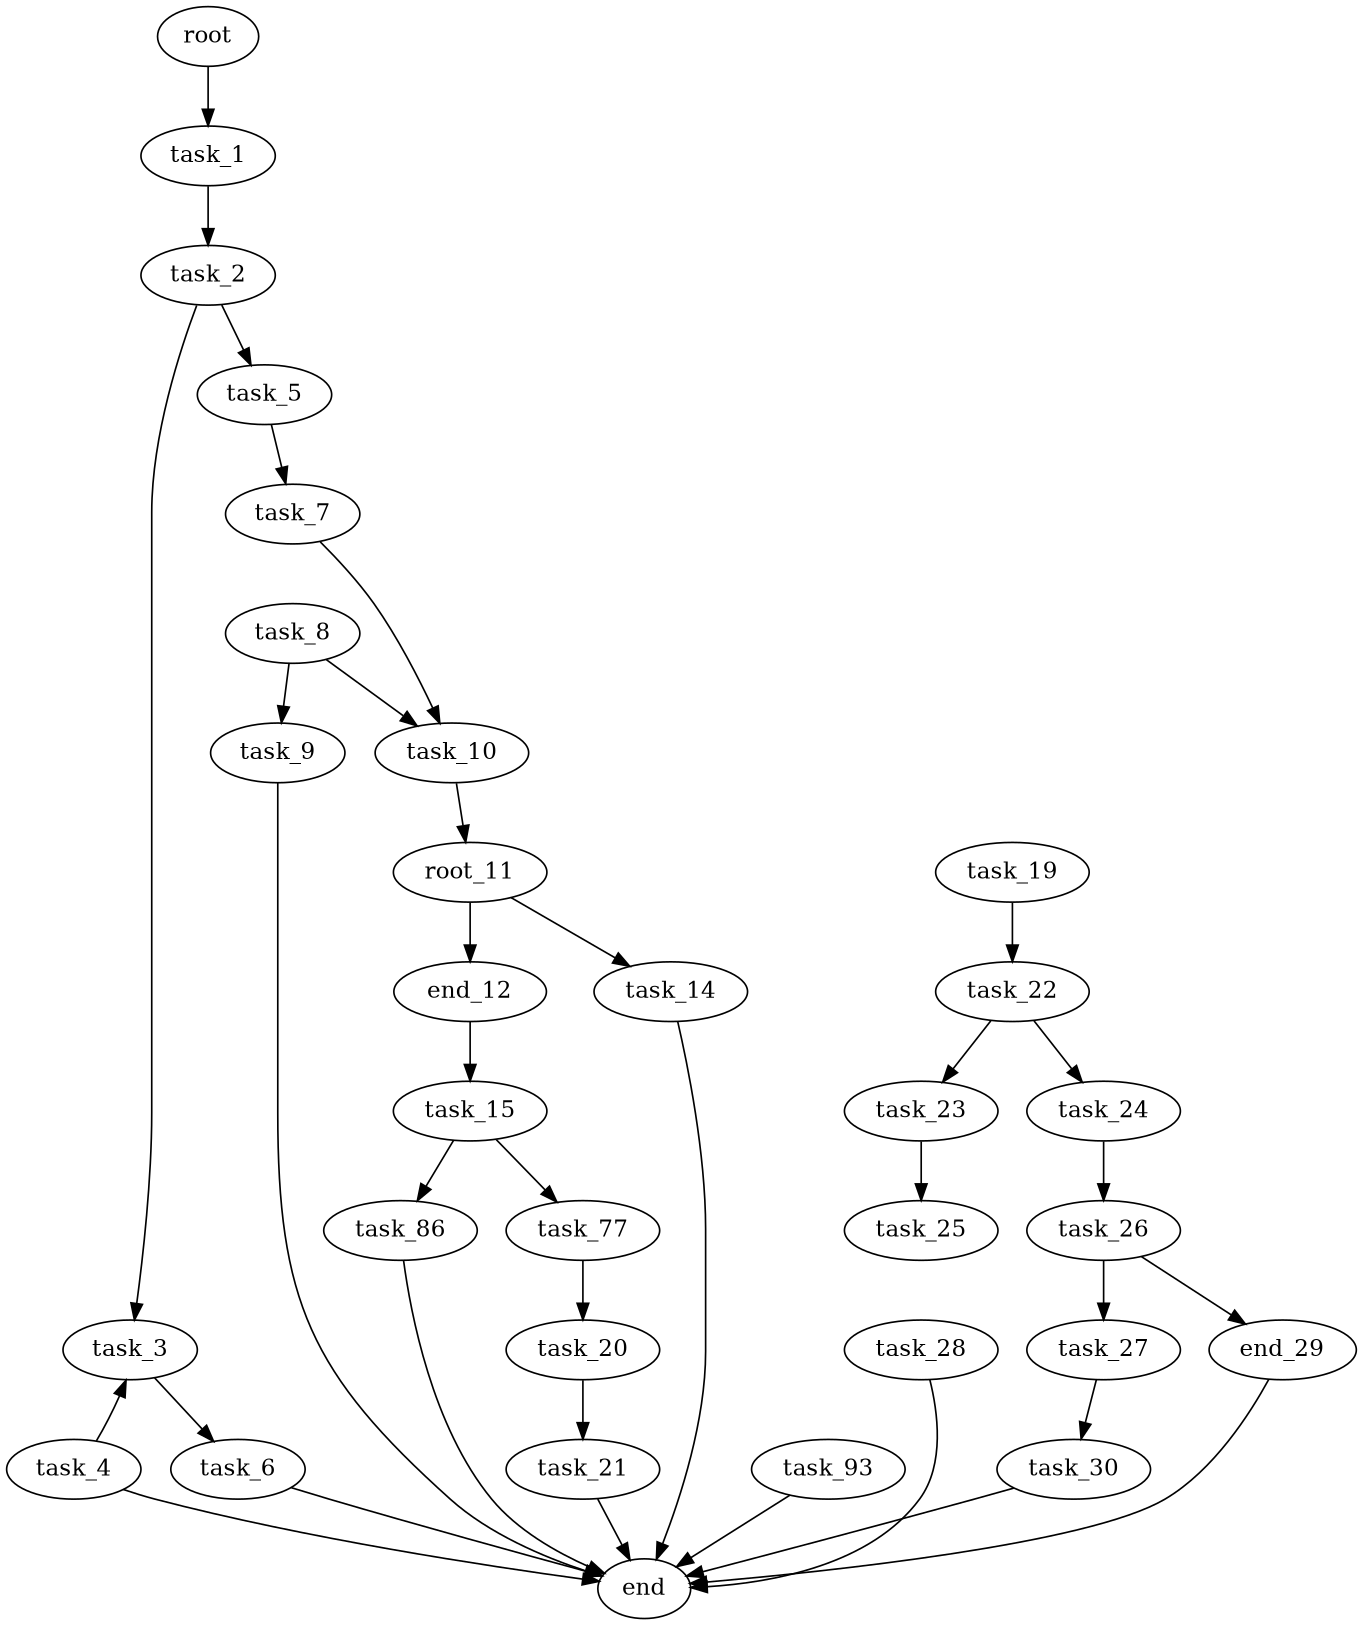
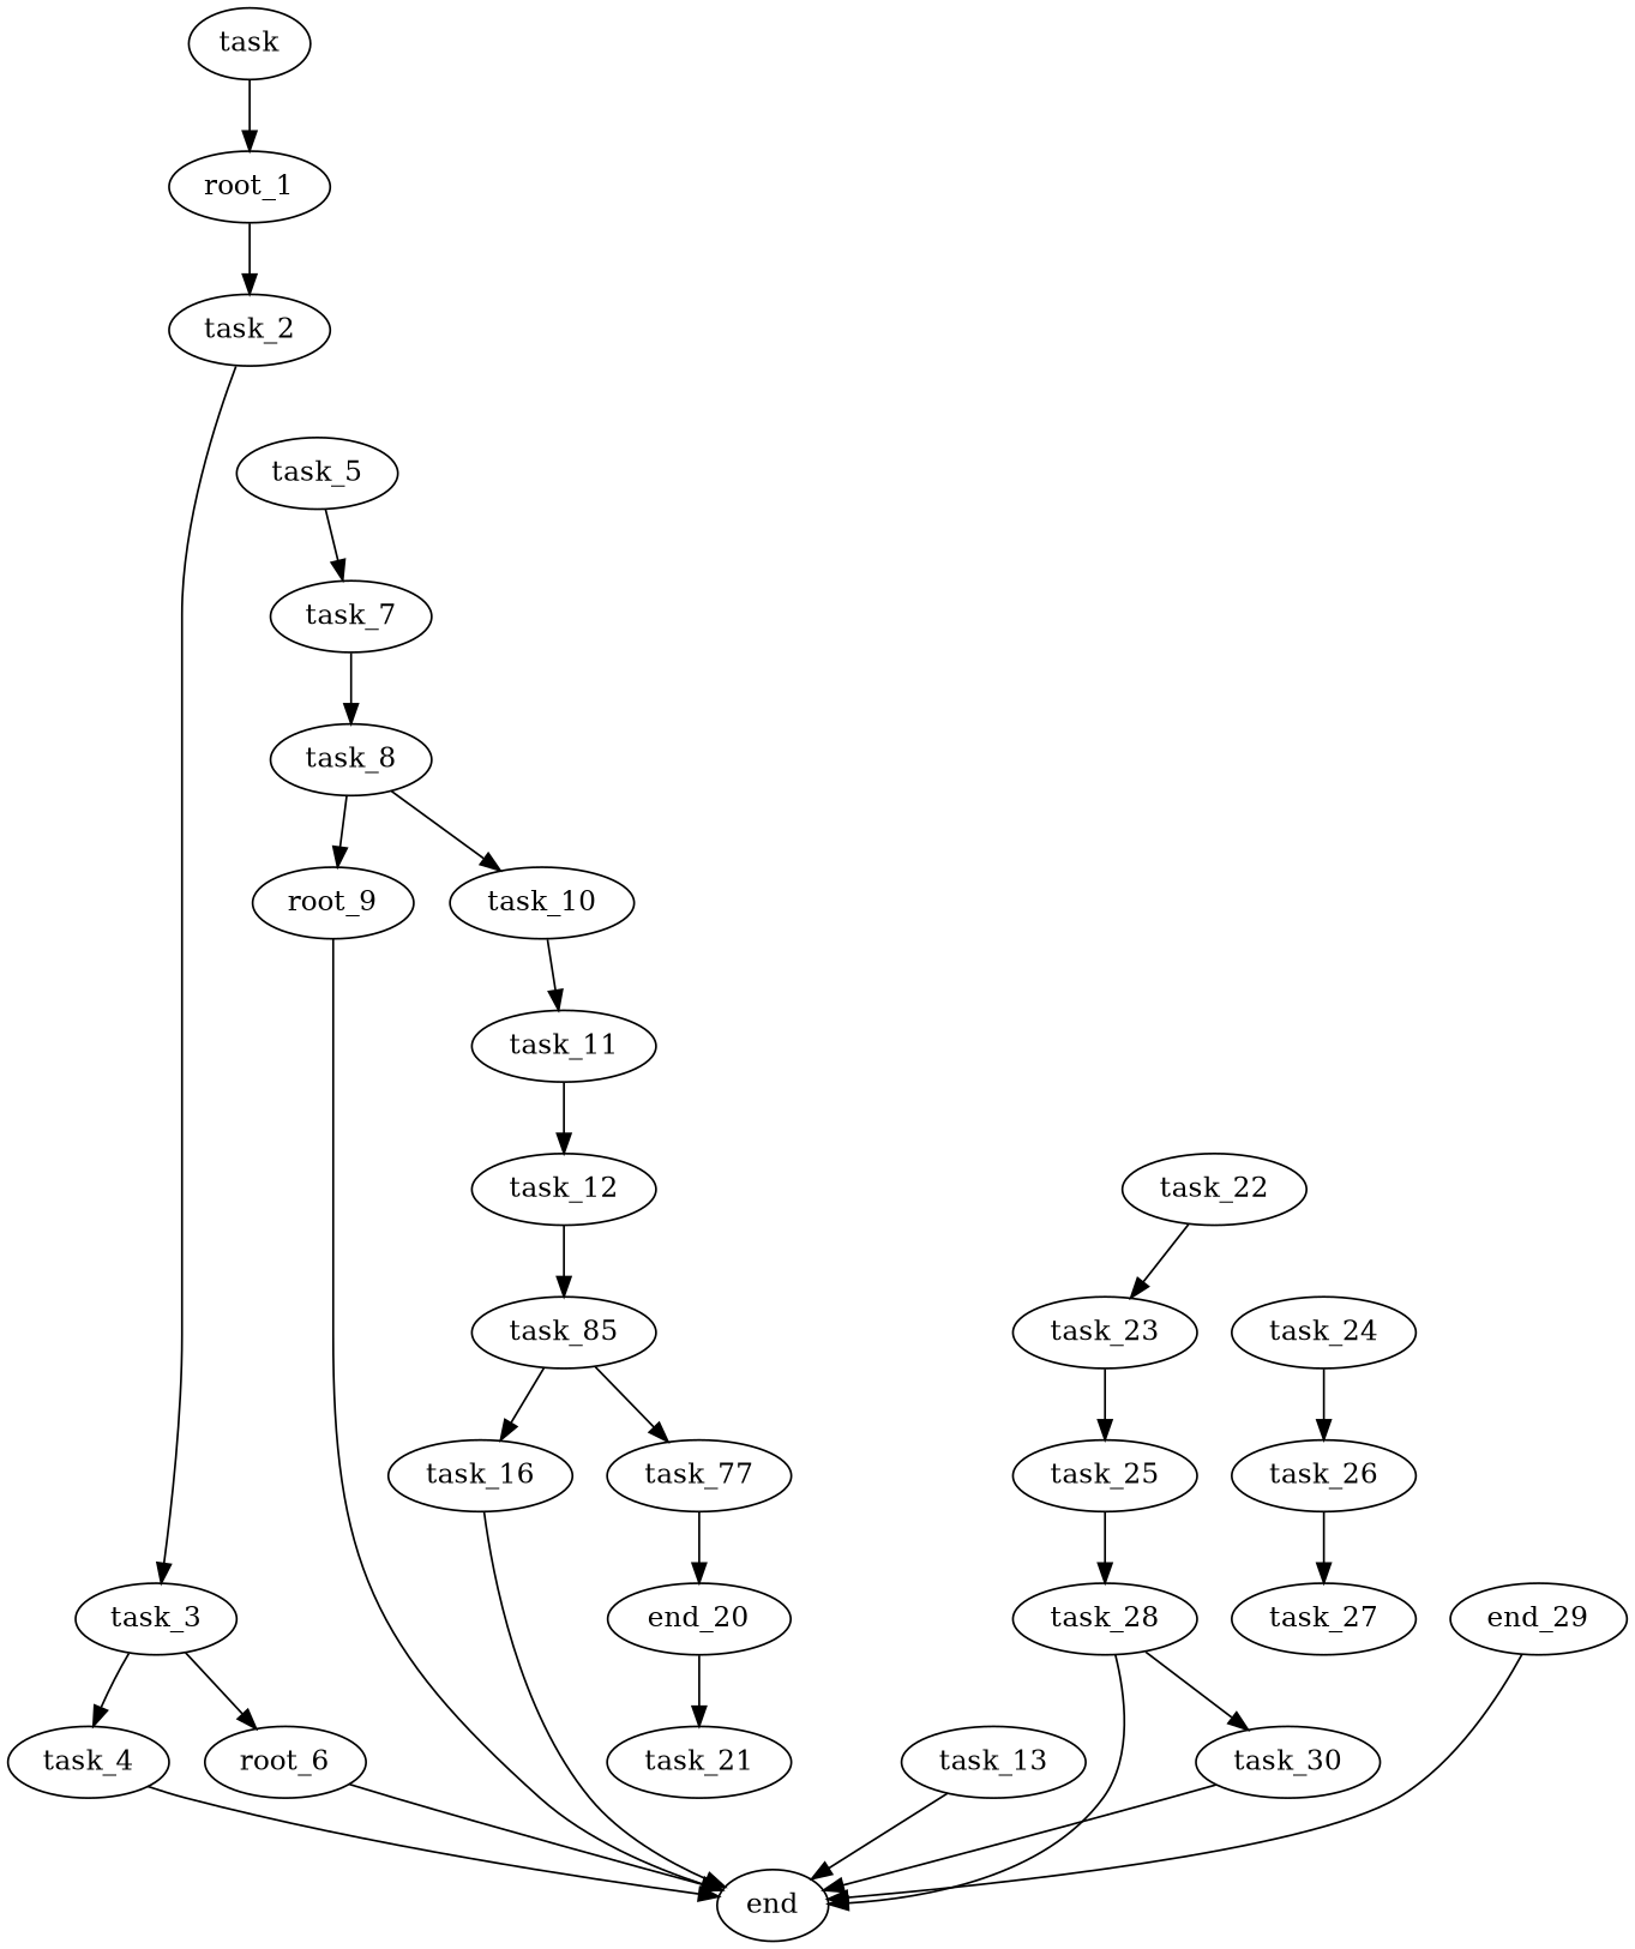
  digraph {
-   root
-   task_1
+   root [label=task]
+   task_1 [label=root_1]
    task_2
    task_3
    task_5
    task_4
-   task_6
+   task_6 [label=root_6]
    task_7
    end
    task_8
-   task_9
+   task_9 [label=root_9]
    task_10
-   task_11 [label=root_11]
-   task_12 [label=end_12]
-   task_14
-   task_15
-   task_13 [label=task_93]
-   task_16 [label=task_86]
+   task_11
+   task_12
+   task_15 [label=task_85]
+   task_13
+   task_16
    n19 [label=task_77]
-   task_20
+   task_20 [label=end_20]
    task_21
-   task_19
    task_22
    task_23
    task_24
    task_25
    task_26
    task_28
    task_27
    n30 [label=end_29]
    task_30
    root -> task_1
    task_1 -> task_2
    task_2 -> task_3
-   task_2 -> task_5
-   task_4 -> task_3
+   task_3 -> task_4
    task_3 -> task_6
    task_5 -> task_7
    task_4 -> end
    task_6 -> end
-   task_7 -> task_10
+   task_7 -> task_8
    task_8 -> task_9
    task_8 -> task_10
    task_9 -> end
    task_10 -> task_11
    task_11 -> task_12
-   task_11 -> task_14
    task_12 -> task_15
-   task_14 -> end
    task_15 -> task_16
    task_15 -> n19
    task_13 -> end
    task_16 -> end
    n19 -> task_20
    task_20 -> task_21
-   task_21 -> end
-   task_19 -> task_22
    task_22 -> task_23
-   task_22 -> task_24
    task_23 -> task_25
    task_24 -> task_26
+   task_25 -> task_28
    task_26 -> task_27
-   task_26 -> n30
    task_28 -> end
-   task_27 -> task_30
+   task_28 -> task_30
    n30 -> end
    task_30 -> end
  }
